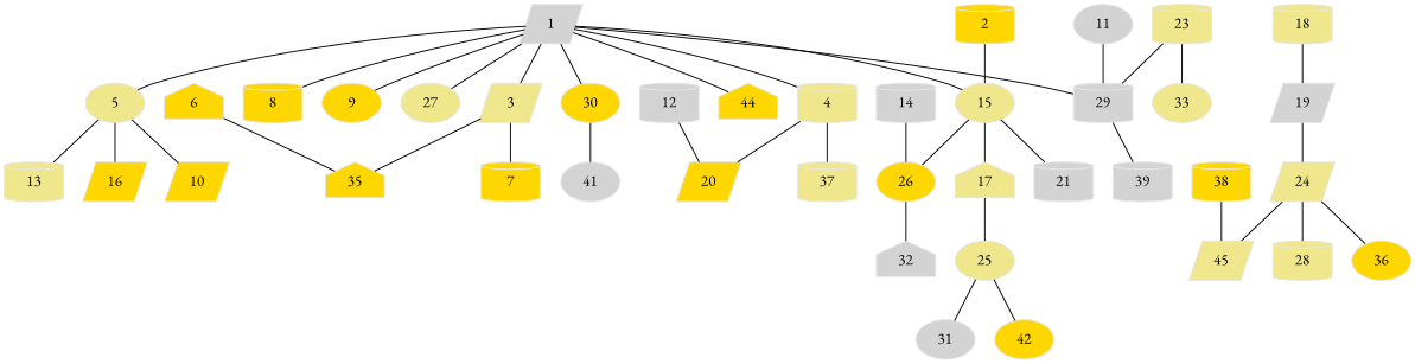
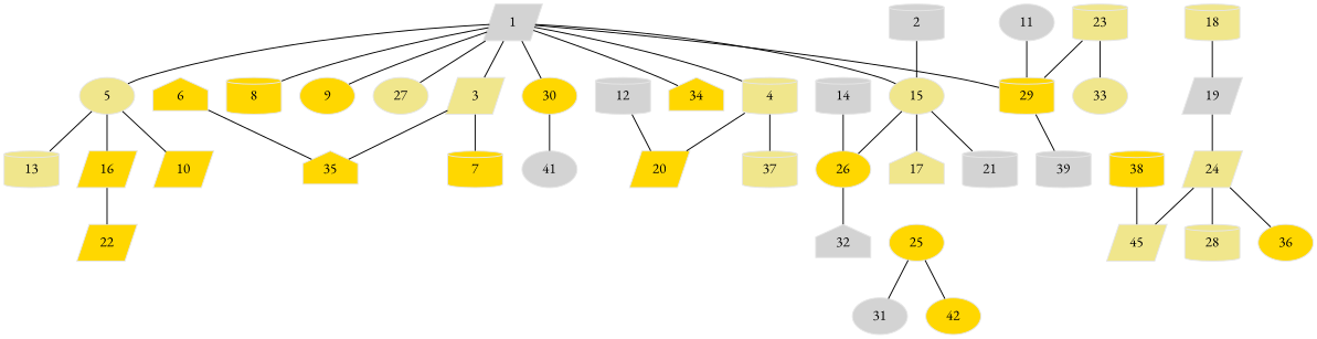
  graph {
    fontname="EB Garamond"
    node [color=gray90 fillcolor=gold fontname="EB Garamond" shape=cylinder style=filled]
    edge [fontname="EB Garamond" weight=1.0]
    1 [fillcolor=lightgrey shape=parallelogram]
    3 [fillcolor=khaki shape=parallelogram]
    4 [fillcolor=khaki]
    5 [fillcolor=khaki shape=ellipse]
    8
    9 [shape=ellipse]
    15 [fillcolor=khaki shape=ellipse]
    27 [fillcolor=khaki shape=ellipse]
-   29 [fillcolor=lightgrey]
+   29
    30 [shape=ellipse]
-   34 [shape=house label=44]
+   34 [shape=house]
    7
    35 [shape=house]
    20 [shape=parallelogram]
    37 [fillcolor=khaki]
    10 [shape=parallelogram]
    13 [fillcolor=khaki]
    16 [shape=parallelogram]
    26 [shape=ellipse]
    17 [fillcolor=khaki shape=house]
    21 [fillcolor=lightgrey]
    24 [fillcolor=khaki shape=parallelogram]
    28 [fillcolor=khaki]
    36 [shape=ellipse]
    n25 [fillcolor=khaki label=45 shape=parallelogram]
    39 [fillcolor=lightgrey]
    41 [fillcolor=lightgrey shape=ellipse]
-   2
+   2 [fillcolor=lightgrey]
+   22 [shape=parallelogram]
    6 [shape=house]
    11 [fillcolor=lightgrey shape=ellipse]
    12 [fillcolor=lightgrey]
    14 [fillcolor=lightgrey]
    32 [fillcolor=lightgrey shape=house]
-   25 [fillcolor=khaki shape=ellipse]
+   25 [shape=ellipse]
    31 [fillcolor=lightgrey shape=ellipse]
    42 [shape=ellipse]
    18 [fillcolor=khaki]
    19 [fillcolor=lightgrey shape=parallelogram]
    23 [fillcolor=khaki]
    33 [fillcolor=khaki shape=ellipse]
    38
    1 -- 3
    1 -- 4
    1 -- 5
    1 -- 8
    1 -- 9
    1 -- 15
    1 -- 27
    1 -- 29
    1 -- 30
    1 -- 34
    3 -- 7
    3 -- 35
    4 -- 20
    4 -- 37
    5 -- 10
    5 -- 13
    5 -- 16
    15 -- 26
    15 -- 17
    15 -- 21
    29 -- 39
    30 -- 41
+   16 -- 22
    26 -- 32
-   17 -- 25
    24 -- 28
    24 -- 36
    24 -- n25
    2 -- 15
    6 -- 35
    11 -- 29
    12 -- 20
    14 -- 26
    25 -- 31
    25 -- 42
    18 -- 19
    19 -- 24
    23 -- 29
    23 -- 33
    38 -- n25
  }
